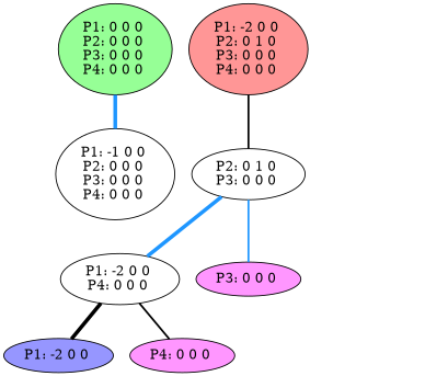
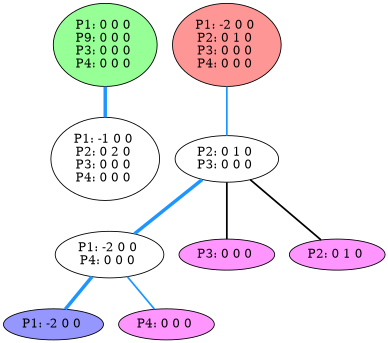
  graph {
    color=black
    node [style=filled]
    edge [color=black style=bold]
-   n1 [fillcolor="#96FF96" label="P1: 0 0 0 \nP2: 0 0 0 \nP3: 0 0 0 \nP4: 0 0 0 \n"]
-   n2 [label="P1: -1 0 0 \nP2: 0 0 0 \nP3: 0 0 0 \nP4: 0 0 0 \n" style=""]
+   n1 [fillcolor="#96FF96" label="P1: 0 0 0 \nP9: 0 0 0 \nP3: 0 0 0 \nP4: 0 0 0 \n"]
+   n2 [label="P1: -1 0 0 \nP2: 0 2 0 \nP3: 0 0 0 \nP4: 0 0 0 \n" style=""]
    n3 [fillcolor="#FF9696" label="P1: -2 0 0 \nP2: 0 1 0 \nP3: 0 0 0 \nP4: 0 0 0 \n"]
    n4 [label="P2: 0 1 0 \nP3: 0 0 0 \n" style=""]
    n5 [label="P1: -2 0 0 \nP4: 0 0 0 \n" style=""]
    n6 [fillcolor="#9696FF" label="P1: -2 0 0 \n"]
    n7 [fillcolor="#FF96FF" label="P4: 0 0 0 \n"]
    n8 [fillcolor="#FF96FF" label="P3: 0 0 0 \n"]
+   n9 [fillcolor="#FF96FF" label="P2: 0 1 0 \n"]
    n1 -- n2 [color="#1E96FF" penwidth=4.0]
-   n3 -- n4
+   n3 -- n4 [color="#1E96FF"]
    n4 -- n5 [color="#1E96FF" penwidth=4.0]
-   n4 -- n8 [color="#1E96FF"]
-   n5 -- n6 [penwidth=4.0]
-   n5 -- n7
+   n4 -- n8
+   n4 -- n9
+   n5 -- n6 [color="#1E96FF" penwidth=4.0]
+   n5 -- n7 [color="#1E96FF"]
  }
